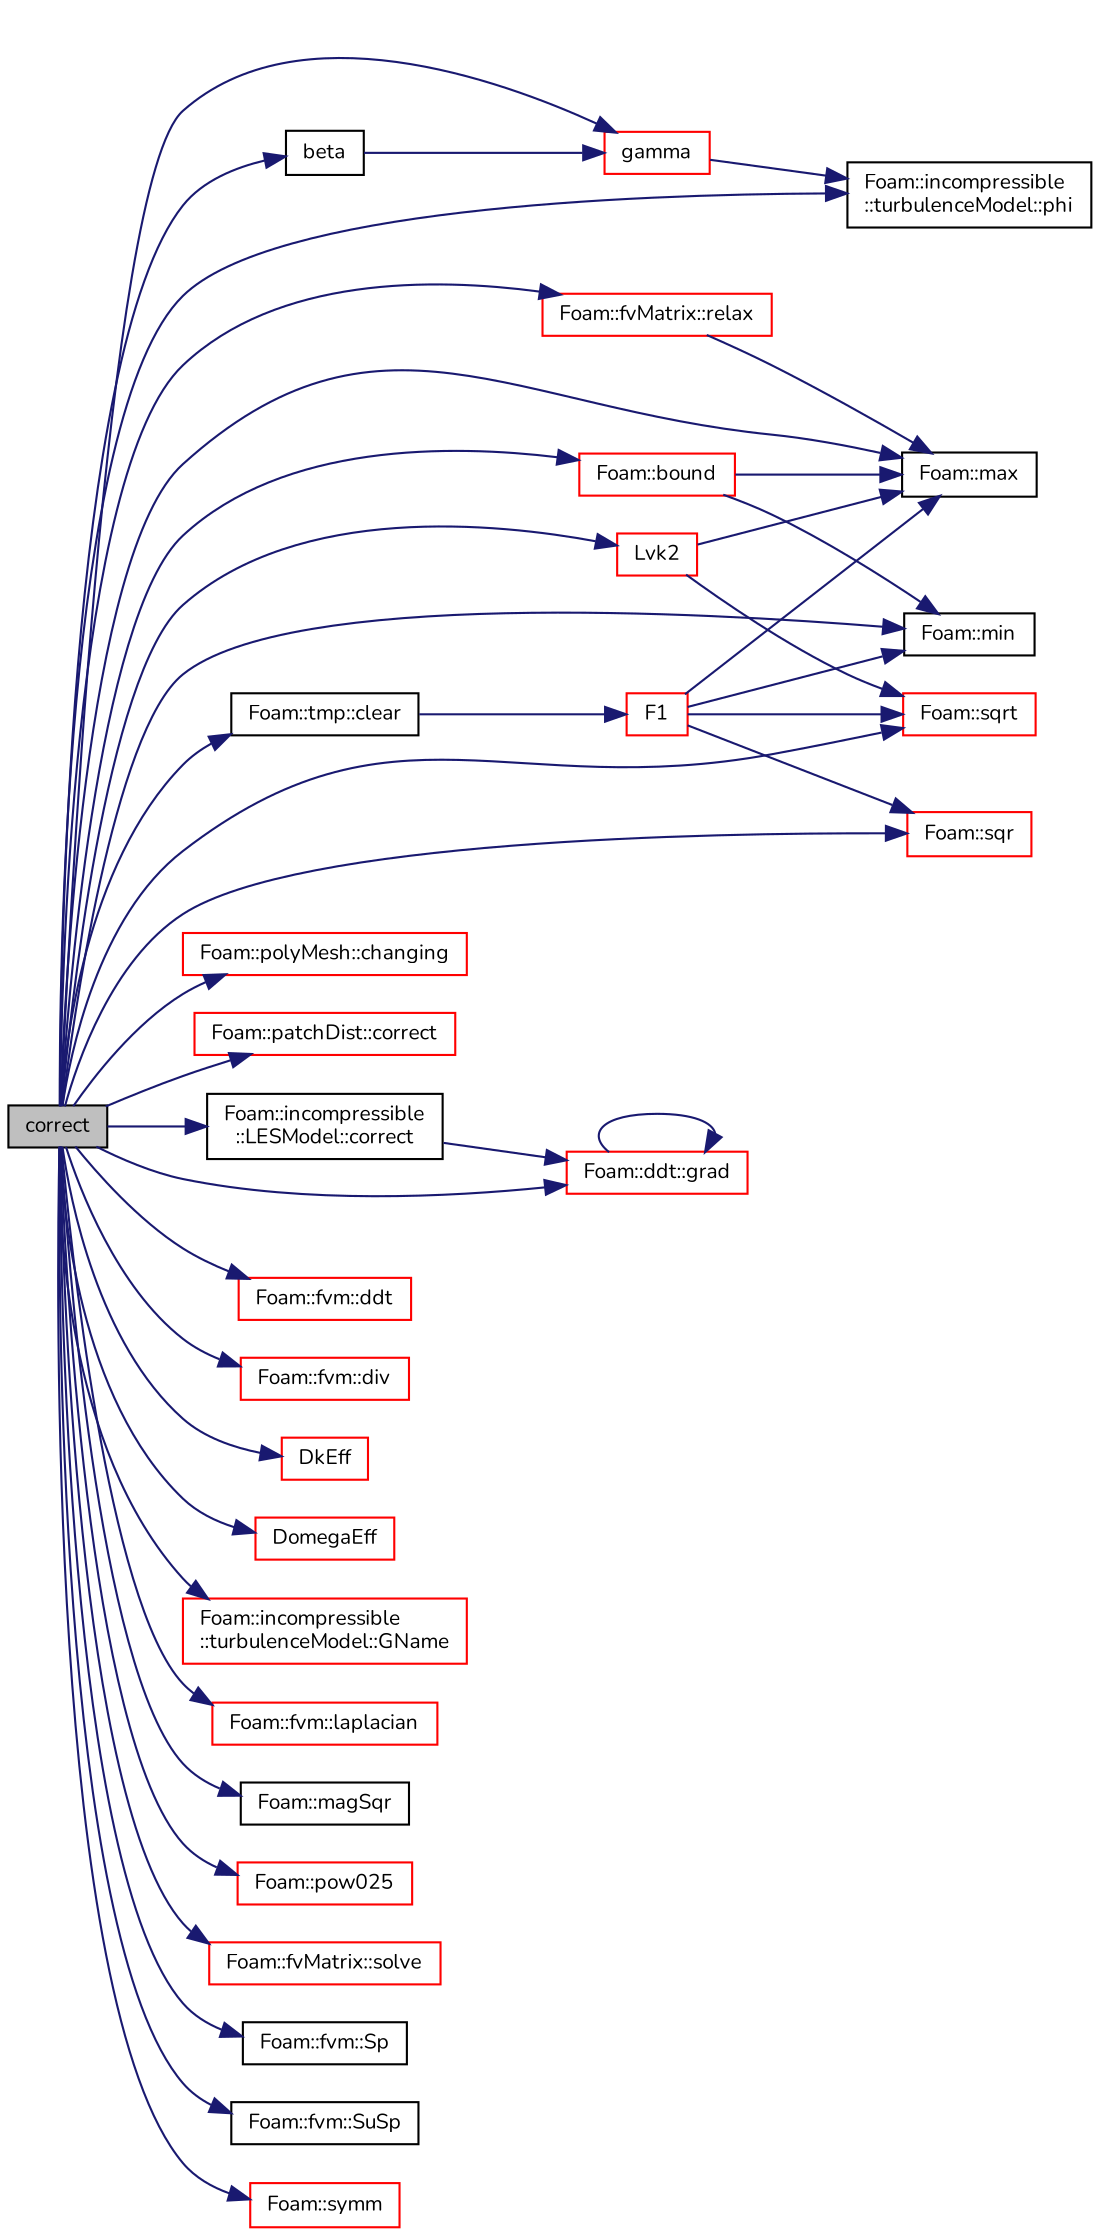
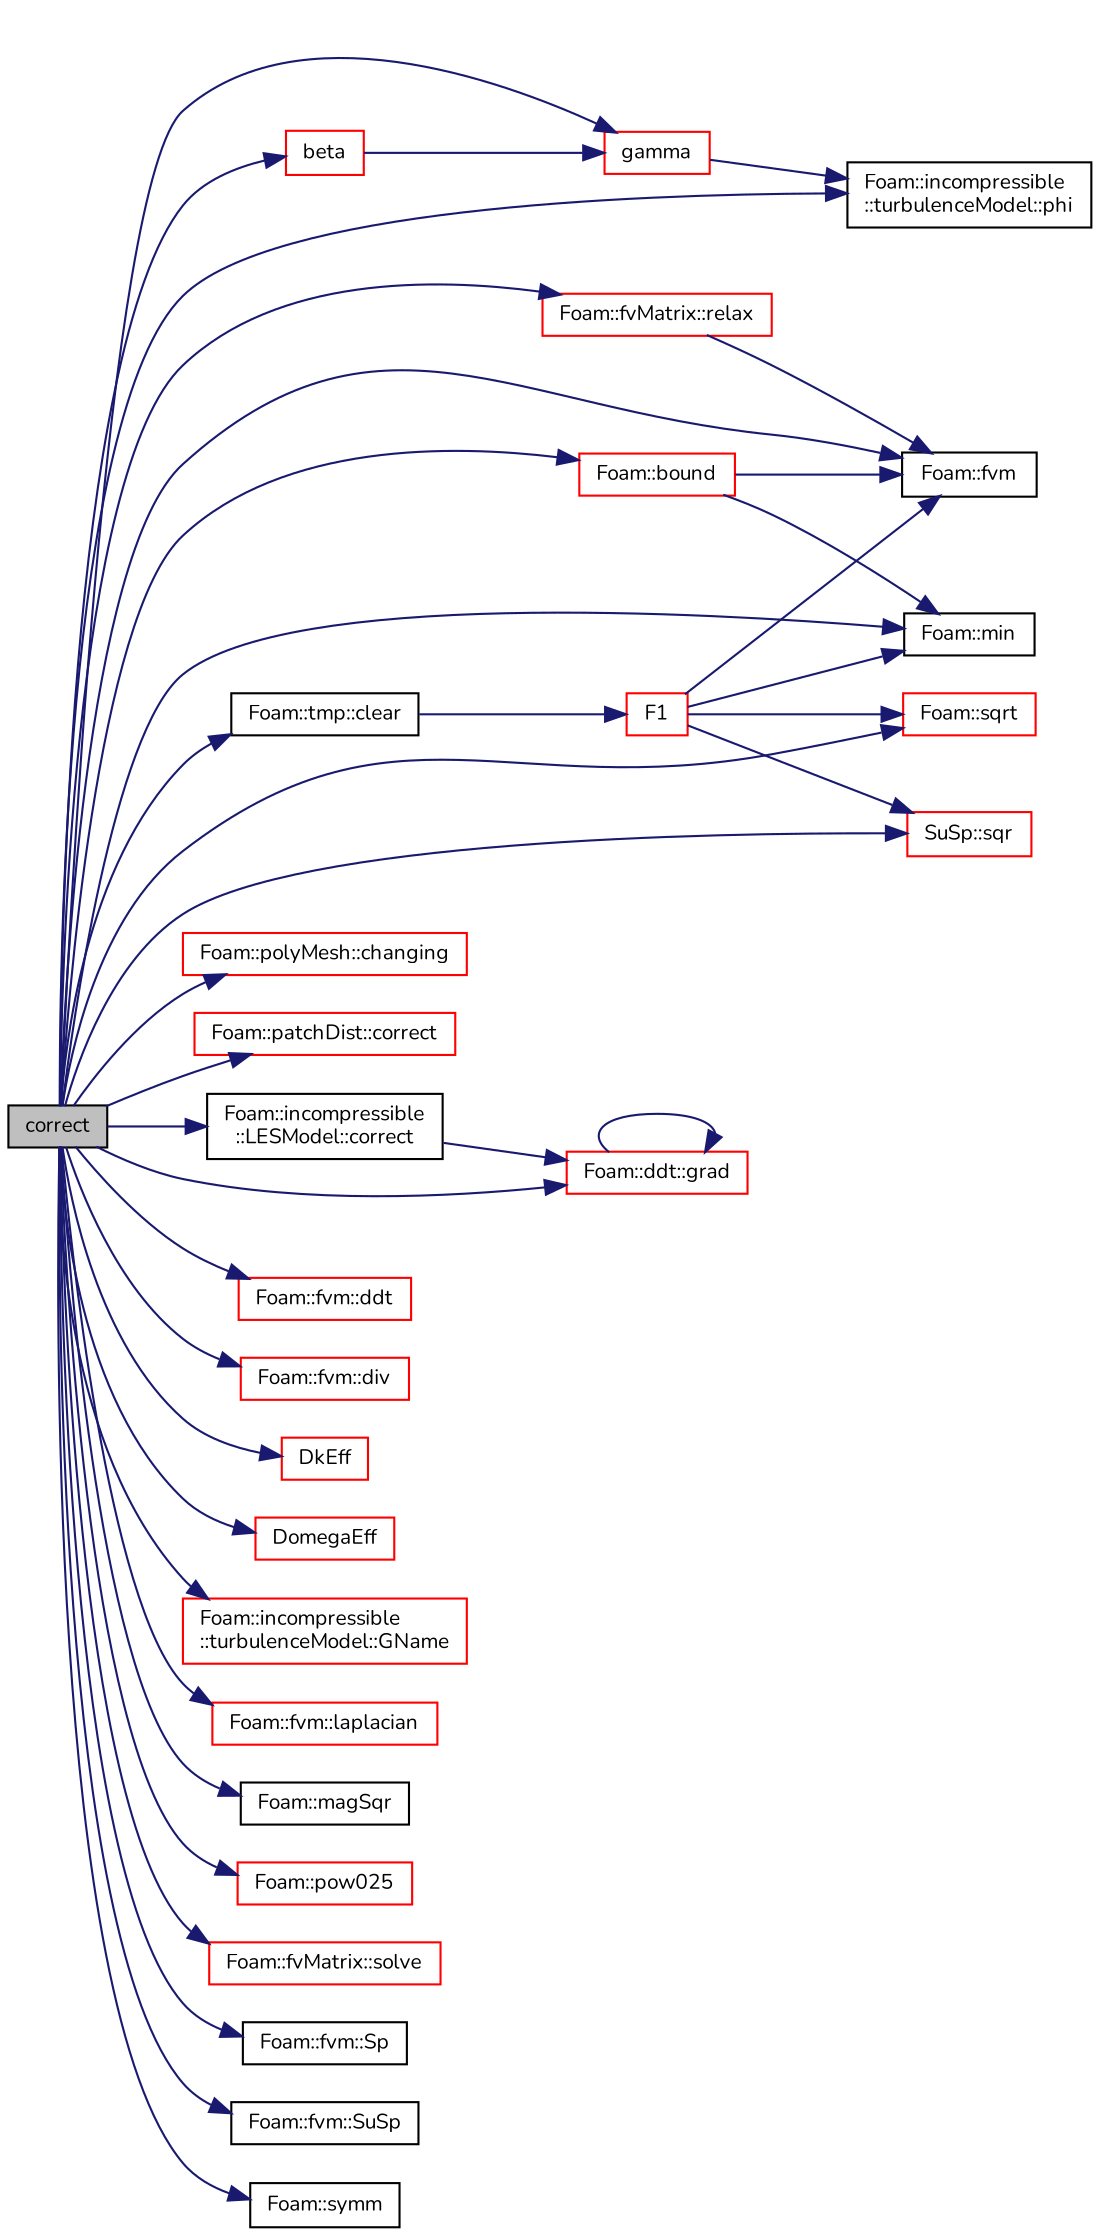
  digraph {
    fontname=Nunito
    rankdir=LR
    node [color=red fontname=Nunito fontsize=10 shape=record]
    edge [color=midnightblue fontname=Nunito fontsize=10 labelfontname=FreeSans labelfontsize=10 style=solid]
    n1 [color=black fillcolor=grey75 fontcolor=black height=0.2 label=correct style=filled width=0.4]
-   n2 [color=black height=0.2 label=beta width=0.4]
+   n2 [height=0.2 label=beta width=0.4]
    n3 [height=0.2 label=gamma width=0.4]
    n4 [color=black height=0.2 label="Foam::incompressible\l::turbulenceModel::phi" width=0.4]
    n5 [height=0.2 label="Foam::bound" width=0.4]
-   n6 [color=black height=0.2 label="Foam::max" width=0.4]
+   n6 [color=black height=0.2 label="Foam::fvm" width=0.4]
    n7 [color=black height=0.2 label="Foam::min" width=0.4]
    n8 [height=0.2 label="Foam::polyMesh::changing" width=0.4]
    n9 [color=black height=0.2 label="Foam::tmp::clear" width=0.4]
    n10 [height=0.2 label="Foam::patchDist::correct" width=0.4]
    n11 [color=black height=0.2 label="Foam::incompressible\l::LESModel::correct" width=0.4]
    n12 [height=0.2 label="Foam::ddt::grad" width=0.4]
    n13 [height=0.2 label="Foam::fvm::ddt" width=0.4]
    n14 [height=0.2 label="Foam::fvm::div" width=0.4]
    n15 [height=0.2 label=DkEff width=0.4]
    n16 [height=0.2 label=DomegaEff width=0.4]
-   n17 [height=0.2 label="Foam::sqr" width=0.4]
+   n17 [height=0.2 label="SuSp::sqr" width=0.4]
    n18 [height=0.2 label="Foam::sqrt" width=0.4]
    n19 [height=0.2 label="Foam::incompressible\l::turbulenceModel::GName" width=0.4]
    n20 [height=0.2 label="Foam::fvm::laplacian" width=0.4]
-   n21 [height=0.2 label=Lvk2 width=0.4]
    n22 [color=black height=0.2 label="Foam::magSqr" width=0.4]
    n23 [height=0.2 label="Foam::pow025" width=0.4]
    n24 [height=0.2 label="Foam::fvMatrix::relax" width=0.4]
    n25 [height=0.2 label="Foam::fvMatrix::solve" width=0.4]
    n26 [color=black height=0.2 label="Foam::fvm::Sp" width=0.4]
    n27 [color=black height=0.2 label="Foam::fvm::SuSp" width=0.4]
-   n28 [height=0.2 label="Foam::symm" width=0.4]
+   n28 [color=black height=0.2 label="Foam::symm" width=0.4]
    n29 [height=0.2 label=F1 width=0.4]
    n1 -> n2
    n1 -> n3
    n1 -> n4
    n1 -> n5
    n1 -> n6
    n1 -> n7
    n1 -> n8
    n1 -> n9
    n1 -> n10
    n1 -> n11
    n1 -> n12
    n1 -> n13
    n1 -> n14
    n1 -> n15
    n1 -> n16
    n1 -> n17
    n1 -> n18
    n1 -> n19
    n1 -> n20
-   n1 -> n21
    n1 -> n22
    n1 -> n23
    n1 -> n24
    n1 -> n25
    n1 -> n26
    n1 -> n27
    n1 -> n28
    n2 -> n3
    n3 -> n4
    n5 -> n6
    n5 -> n7
    n9 -> n29
    n11 -> n12
    n12 -> n12
-   n21 -> n6
-   n21 -> n18
    n24 -> n6
    n29 -> n6
    n29 -> n7
    n29 -> n17
    n29 -> n18
  }
